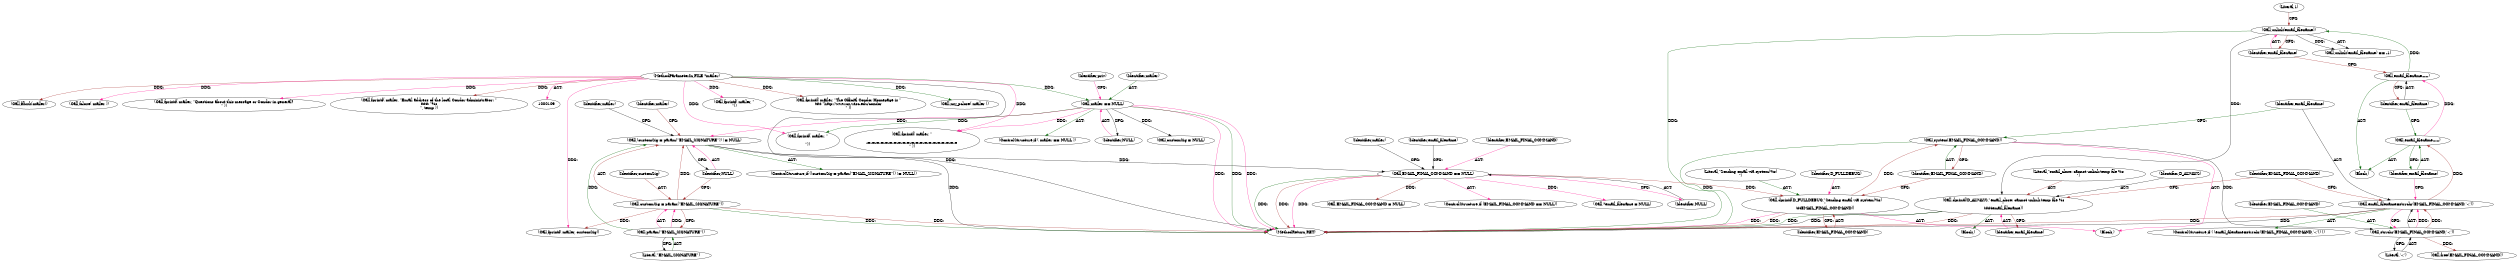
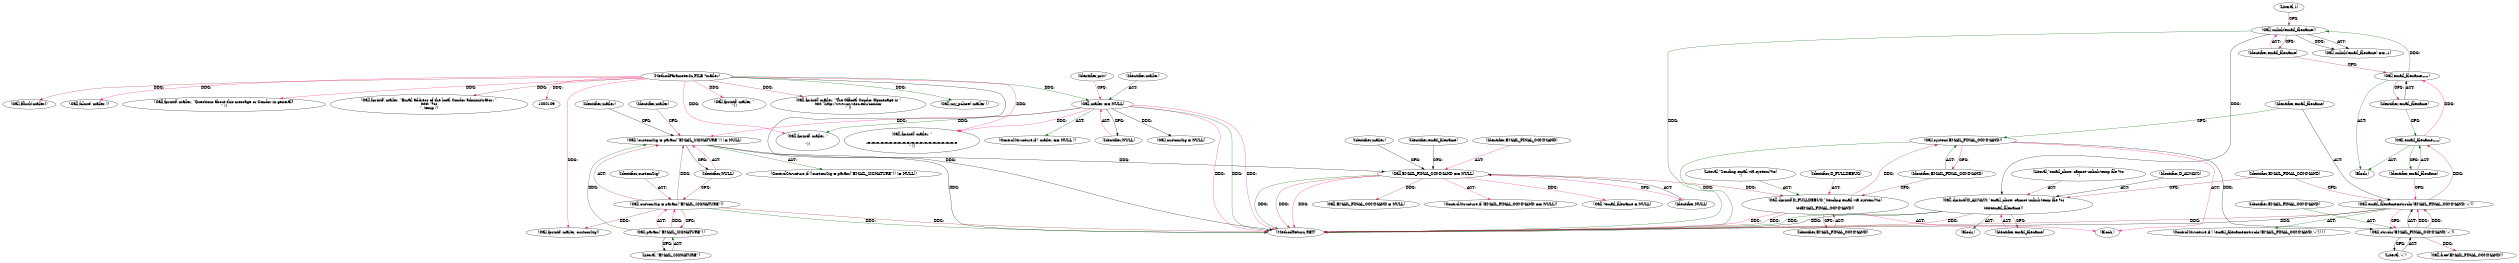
  digraph {
    edge [color=brown]
    n1 [label="(Call,dprintf(D_ALWAYS,\"email_close: cannot unlink temp file %s\n\",\n\t\t\t\t\temail_filename))"]
    n2 [label="(Block,)"]
    n3 [label="(MethodReturn,RET)"]
    n4 [label="(Identifier,email_filename)"]
    n5 [label="(Call,unlink(email_filename))"]
    n6 [label="(Identifier,email_filename)"]
    n7 [label="(Call,unlink(email_filename) == -1)"]
    n8 [label="(Call,email_filename++)"]
    n9 [label="(Identifier,email_filename)"]
    n10 [label="(Block,)"]
    n11 [label="(Call,email_filename++)"]
    n12 [label="(Identifier,email_filename)"]
    n13 [label="(Call,email_filename=strrchr(EMAIL_FINAL_COMMAND,'<'))"]
    n14 [label="(Call,strrchr(EMAIL_FINAL_COMMAND,'<'))"]
    n15 [label="(ControlStructure,if ( (email_filename=strrchr(EMAIL_FINAL_COMMAND,'<')) ))"]
    n16 [label="(Call,free(EMAIL_FINAL_COMMAND))"]
    n17 [label="(Literal,'<')"]
    n18 [label="(Call,system(EMAIL_FINAL_COMMAND))"]
    n19 [label="(Identifier,EMAIL_FINAL_COMMAND)"]
    n20 [label="(Block,)"]
    n21 [label="(Call,dprintf(D_FULLDEBUG,\"Sending email via system(%s)\n\",\n\t\t\tEMAIL_FINAL_COMMAND))"]
    n22 [label="(Identifier,EMAIL_FINAL_COMMAND)"]
    n23 [label="(Call,EMAIL_FINAL_COMMAND == NULL)"]
    n24 [label="(Call,EMAIL_FINAL_COMMAND = NULL)"]
    n25 [label="(ControlStructure,if (EMAIL_FINAL_COMMAND == NULL))"]
    n26 [label="(Call,*email_filename = NULL)"]
    n27 [label="(Identifier,NULL)"]
    n28 [label="(Call,(customSig = param(\"EMAIL_SIGNATURE\")) != NULL)"]
    n29 [label="(ControlStructure,if ((customSig = param(\"EMAIL_SIGNATURE\")) != NULL))"]
    n30 [label="(Identifier,NULL)"]
    n31 [label="(Call,customSig = param(\"EMAIL_SIGNATURE\"))"]
    n32 [label="(Call,param(\"EMAIL_SIGNATURE\"))"]
    n33 [label="(Call,fprintf( mailer, customSig))"]
    n34 [label="(Literal,\"EMAIL_SIGNATURE\")"]
    n35 [label="(Call,mailer == NULL)"]
    n36 [label="(ControlStructure,if ( mailer == NULL ))"]
    n37 [label="(Identifier,NULL)"]
    n38 [label="(Call,fprintf( mailer, \"\n\n\"))"]
    n39 [label="(Call,customSig = NULL)"]
    n40 [label="(Call,fprintf( mailer, \"\n\n-=-=-=-=-=-=-=-=-=-=-=-=-=-=-=-=-=-=-=-=-=\n\" ))"]
    n41 [label="(MethodParameterIn,FILE *mailer)"]
    n42 [label="(Call,fprintf( mailer, \"\n\"))"]
    n43 [label="(Call,fprintf( mailer, \"The Official Condor Homepage is \"\n\t\t\t\t \"http://www.cs.wisc.edu/condor\n\" ))"]
    n44 [label="(Call,my_pclose( mailer ))"]
    n45 [label="(Call,fflush(mailer))"]
    n46 [label="(Call,fclose( mailer ))"]
    n47 [label="(Call,fprintf( mailer, \"Questions about this message or Condor in general?\n\" ))"]
    n48 [label="(Call,fprintf( mailer, \"Email address of the local Condor administrator: \"\n\t\t\t\t\t \"%s\n\", temp ))"]
    1000109
    n50 [label="(Identifier,mailer)"]
    n51 [label="(Literal,\"email_close: cannot unlink temp file %s\n\")"]
    n52 [label="(Literal,1)"]
    n53 [label="(Identifier,mailer)"]
    n54 [label="(Identifier,email_filename)"]
    n55 [label="(Identifier,mailer)"]
    n56 [label="(Identifier,EMAIL_FINAL_COMMAND)"]
    n57 [label="(Identifier,customSig)"]
    n58 [label="(Identifier,mailer)"]
    n59 [label="(Identifier,EMAIL_FINAL_COMMAND)"]
    n60 [label="(Identifier,D_ALWAYS)"]
    n61 [label="(Identifier,priv)"]
    n62 [label="(Identifier,email_filename)"]
    n63 [label="(Identifier,EMAIL_FINAL_COMMAND)"]
    n64 [label="(Literal,\"Sending email via system(%s)\n\")"]
    n65 [label="(Identifier,D_FULLDEBUG)"]
    n1 -> n2 [color=darkgreen label="AST: "]
    n1 -> n3 [color=darkgreen label="DDG: "]
    n1 -> n3 [color=black label="DDG: "]
    n1 -> n3 [label="DDG: "]
    n1 -> n4 [label="CFG: "]
    n4 -> n1 [color=deeppink label="AST: "]
    n5 -> n1 [color=black label="DDG: "]
    n5 -> n3 [color=darkgreen label="DDG: "]
    n5 -> n6 [label="CFG: "]
    n5 -> n7 [color=black label="AST: "]
    n5 -> n7 [color=black label="DDG: "]
    n6 -> n5 [color=deeppink label="AST: "]
    n6 -> n8 [label="CFG: "]
    n8 -> n5 [color=darkgreen label="DDG: "]
    n8 -> n9 [label="CFG: "]
    n8 -> n10 [color=darkgreen label="AST: "]
    n9 -> n8 [color=black label="AST: "]
    n9 -> n11 [color=darkgreen label="CFG: "]
    n11 -> n8 [color=deeppink label="DDG: "]
    n11 -> n10 [color=darkgreen label="AST: "]
    n11 -> n12 [color=darkgreen label="CFG: "]
    n12 -> n11 [color=darkgreen label="AST: "]
    n12 -> n13 [color=deeppink label="CFG: "]
    n13 -> n3 [label="DDG: "]
    n13 -> n3 [color=black label="DDG: "]
    n13 -> n11 [label="DDG: "]
    n13 -> n14 [color=deeppink label="CFG: "]
    n13 -> n15 [color=darkgreen label="AST: "]
    n14 -> n13 [color=black label="AST: "]
    n14 -> n13 [color=deeppink label="DDG: "]
    n14 -> n13 [label="DDG: "]
    n14 -> n16 [label="DDG: "]
    n14 -> n17 [color=black label="CFG: "]
    n17 -> n14 [color=black label="AST: "]
    n18 -> n3 [color=darkgreen label="DDG: "]
    n18 -> n14 [color=black label="DDG: "]
    n18 -> n19 [label="CFG: "]
    n18 -> n20 [color=deeppink label="AST: "]
    n19 -> n18 [color=darkgreen label="AST: "]
    n19 -> n21 [label="CFG: "]
    n21 -> n3 [color=deeppink label="DDG: "]
    n21 -> n3 [label="DDG: "]
    n21 -> n18 [label="DDG: "]
    n21 -> n20 [color=deeppink label="AST: "]
    n21 -> n22 [label="CFG: "]
    n22 -> n21 [label="AST: "]
    n23 -> n3 [color=darkgreen label="DDG: "]
    n23 -> n3 [label="DDG: "]
    n23 -> n3 [color=deeppink label="DDG: "]
    n23 -> n21 [label="DDG: "]
    n23 -> n24 [label="DDG: "]
    n23 -> n25 [color=deeppink label="AST: "]
    n23 -> n26 [color=deeppink label="DDG: "]
    n23 -> n27 [color=deeppink label="CFG: "]
    n27 -> n23 [color=black label="AST: "]
    n28 -> n3 [color=black label="DDG: "]
    n28 -> n23 [color=black label="DDG: "]
    n28 -> n29 [color=darkgreen label="AST: "]
    n28 -> n30 [color=black label="CFG: "]
    n30 -> n28 [color=deeppink label="AST: "]
    n30 -> n31 [label="CFG: "]
    n31 -> n3 [color=darkgreen label="DDG: "]
    n31 -> n3 [label="DDG: "]
    n31 -> n28 [label="AST: "]
    n31 -> n28 [label="DDG: "]
    n31 -> n32 [label="CFG: "]
    n31 -> n33 [label="DDG: "]
    n32 -> n28 [color=darkgreen label="DDG: "]
    n32 -> n31 [color=deeppink label="AST: "]
    n32 -> n31 [color=deeppink label="DDG: "]
    n32 -> n34 [color=black label="CFG: "]
    n34 -> n32 [color=darkgreen label="AST: "]
    n35 -> n3 [color=deeppink label="DDG: "]
    n35 -> n3 [color=darkgreen label="DDG: "]
    n35 -> n3 [color=deeppink label="DDG: "]
    n35 -> n28 [color=deeppink label="DDG: "]
    n35 -> n36 [color=darkgreen label="AST: "]
    n35 -> n37 [color=black label="CFG: "]
    n35 -> n38 [color=darkgreen label="DDG: "]
    n35 -> n39 [color=black label="DDG: "]
    n35 -> n40 [color=deeppink label="DDG: "]
    n37 -> n35 [color=deeppink label="AST: "]
    n41 -> n3 [color=black label="DDG: "]
    n41 -> n33 [color=deeppink label="DDG: "]
    n41 -> n35 [color=darkgreen label="DDG: "]
    n41 -> n38 [color=deeppink label="DDG: "]
    n41 -> n40 [color=deeppink label="DDG: "]
    n41 -> n42 [color=deeppink label="DDG: "]
    n41 -> n43 [label="DDG: "]
    n41 -> n44 [color=darkgreen label="DDG: "]
    n41 -> n45 [label="DDG: "]
    n41 -> n46 [color=deeppink label="DDG: "]
    n41 -> n47 [color=deeppink label="DDG: "]
    n41 -> n48 [label="DDG: "]
-   n41 -> 1000109 [color=deeppink label="AST: "]
+   n41 -> 1000109 [color=deeppink label="DDG: "]
    n50 -> n28 [label="CFG: "]
    n51 -> n1 [label="AST: "]
    n52 -> n5 [label="CFG: "]
    n53 -> n35 [color=darkgreen label="AST: "]
    n54 -> n13 [color=black label="AST: "]
    n54 -> n18 [color=darkgreen label="CFG: "]
    n55 -> n23 [color=black label="CFG: "]
    n56 -> n14 [color=darkgreen label="AST: "]
    n57 -> n31 [label="AST: "]
    n58 -> n28 [color=black label="CFG: "]
    n59 -> n1 [label="CFG: "]
    n59 -> n13 [label="CFG: "]
    n60 -> n1 [color=black label="AST: "]
    n61 -> n35 [color=deeppink label="CFG: "]
    n62 -> n23 [color=black label="CFG: "]
    n63 -> n23 [color=deeppink label="AST: "]
    n64 -> n21 [color=darkgreen label="AST: "]
    n65 -> n21 [color=deeppink label="AST: "]
  }
